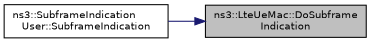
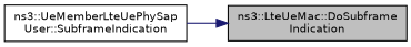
  digraph {
    rankdir=RL
    node [color=black fontname=Helvetica fontsize=10 shape=record style=filled]
    n1 [fillcolor=grey75 fontcolor=black height=0.2 label="ns3::LteUeMac::DoSubframe\lIndication" width=0.4]
-   n2 [fillcolor=white height=0.2 label="ns3::SubframeIndication\lUser::SubframeIndication" width=0.4]
+   n2 [fillcolor=white height=0.2 label="ns3::UeMemberLteUePhySap\lUser::SubframeIndication" width=0.4]
    n1 -> n2 [color=midnightblue dir=back fontname=Helvetica fontsize=10 labelfontname=Helvetica labelfontsize=10 style=solid]
  }
